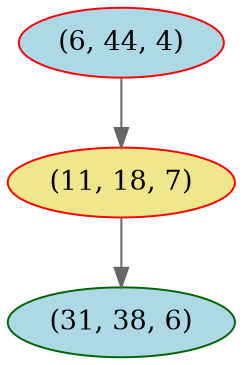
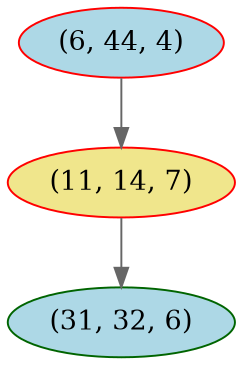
  digraph {
    node [color=red fillcolor=lightblue style=filled]
    edge [color=gray40]
-   "(11, 18, 7)" [fillcolor=khaki]
+   "(11, 18, 7)" [fillcolor=khaki label="(11, 14, 7)"]
    "(6, 44, 4)"
-   "(31, 38, 6)" [color=darkgreen]
+   "(31, 38, 6)" [color=darkgreen label="(31, 32, 6)"]
    "(11, 18, 7)" -> "(31, 38, 6)"
    "(6, 44, 4)" -> "(11, 18, 7)"
  }
